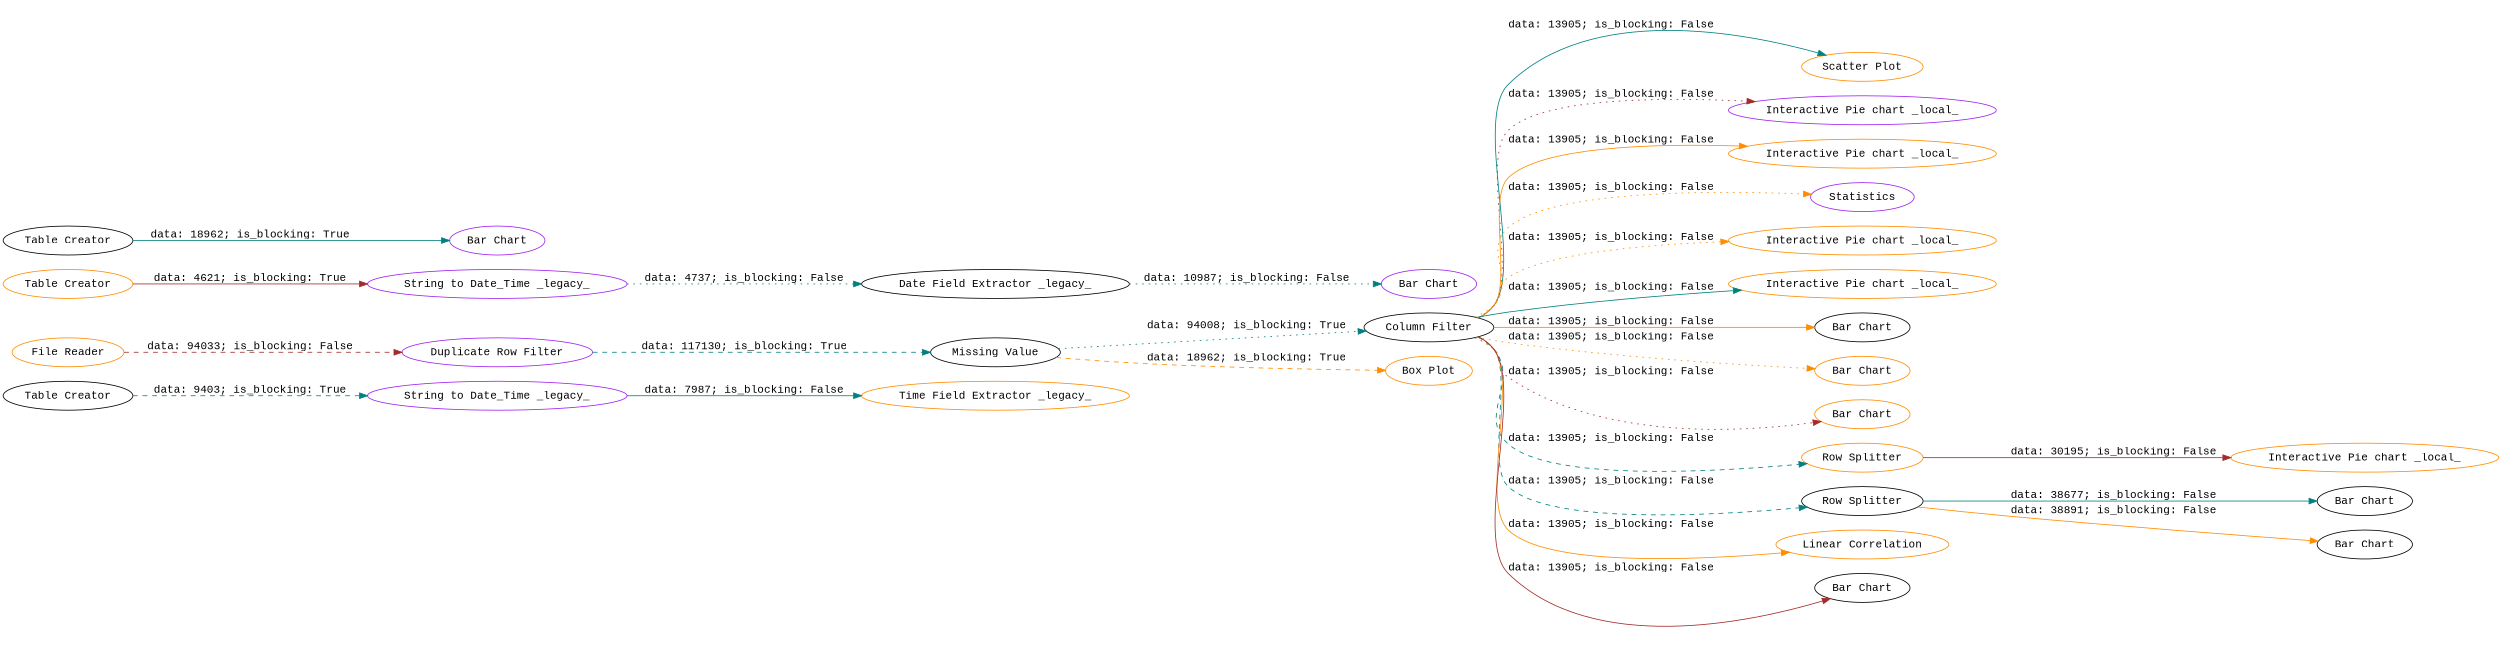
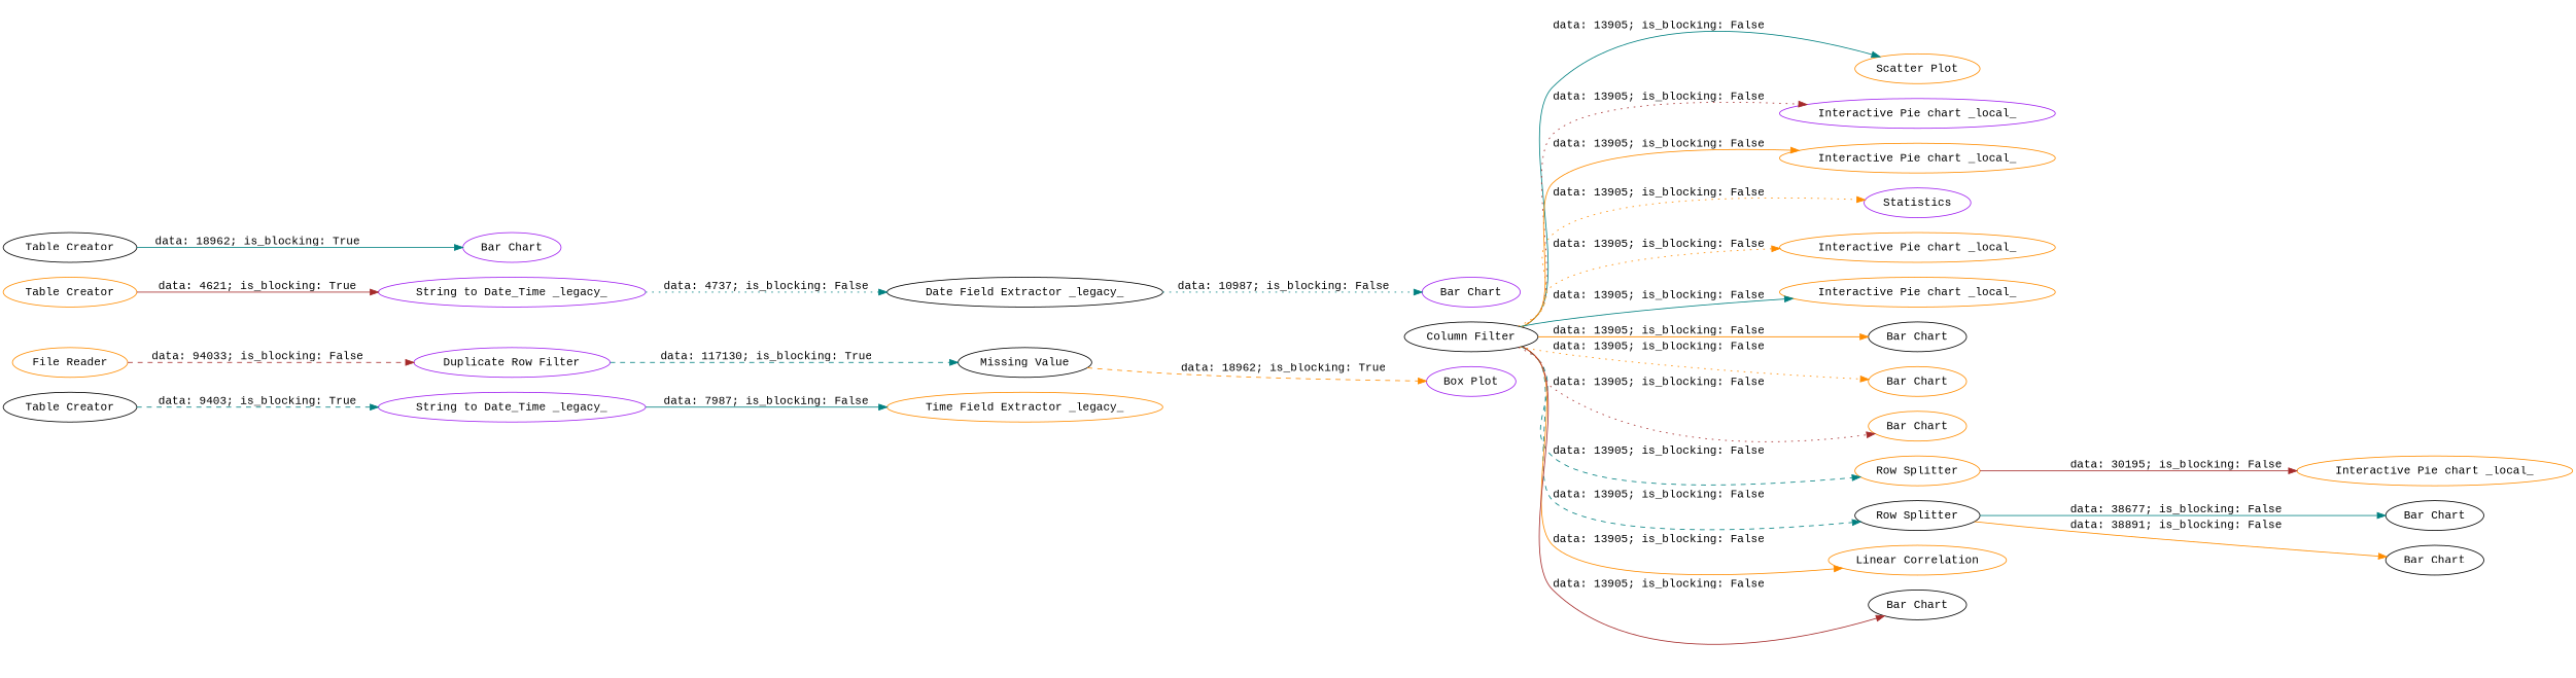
  digraph {
    fontname="Liberation Mono"
    rankdir=LR
    node [color=darkorange fontname="Liberation Mono"]
    edge [color=teal fontname="Liberation Mono" style=solid]
    n1 [color=black label="Table Creator"]
    n2 [color=purple label="String to Date_Time _legacy_"]
    n3 [label="Time Field Extractor _legacy_"]
    n4 [label="Scatter Plot"]
    n5 [color=black label="Bar Chart"]
    n6 [label="Interactive Pie chart _local_"]
    n7 [color=purple label="Interactive Pie chart _local_"]
    n8 [label="Interactive Pie chart _local_"]
    n9 [color=purple label="Duplicate Row Filter"]
    n10 [color=black label="Missing Value"]
    n11 [color=black label="Column Filter"]
-   n12 [label="Box Plot"]
+   n12 [color=purple label="Box Plot"]
    n13 [color=purple label=Statistics]
    n14 [label="Interactive Pie chart _local_"]
    n15 [label="Interactive Pie chart _local_"]
    n16 [color=black label="Bar Chart"]
    n17 [label="Bar Chart"]
    n18 [label="Bar Chart"]
    n19 [label="Row Splitter"]
    n20 [color=black label="Row Splitter"]
    n21 [label="Linear Correlation"]
    n22 [color=black label="Bar Chart"]
    n23 [label="File Reader"]
    n24 [color=black label="Date Field Extractor _legacy_"]
    n25 [color=purple label="Bar Chart"]
    n26 [color=black label="Bar Chart"]
    n27 [color=purple label="Bar Chart"]
    n28 [color=purple label="String to Date_Time _legacy_"]
    n29 [label="Table Creator"]
    n30 [color=black label="Table Creator"]
    n1 -> n2 [label="data: 9403; is_blocking: True" style=dashed]
    n2 -> n3 [label="data: 7987; is_blocking: False"]
    n9 -> n10 [label="data: 117130; is_blocking: True" style=dashed]
-   n10 -> n11 [label="data: 94008; is_blocking: True" style=dotted]
    n10 -> n12 [color=darkorange label="data: 18962; is_blocking: True" style=dashed]
    n11 -> n4 [label="data: 13905; is_blocking: False"]
    n11 -> n7 [color=brown label="data: 13905; is_blocking: False" style=dotted]
    n11 -> n8 [color=darkorange label="data: 13905; is_blocking: False"]
    n11 -> n13 [color=darkorange label="data: 13905; is_blocking: False" style=dotted]
    n11 -> n14 [color=darkorange label="data: 13905; is_blocking: False" style=dotted]
    n11 -> n15 [label="data: 13905; is_blocking: False"]
    n11 -> n16 [color=darkorange label="data: 13905; is_blocking: False"]
    n11 -> n17 [color=darkorange label="data: 13905; is_blocking: False" style=dotted]
    n11 -> n18 [color=brown label="data: 13905; is_blocking: False" style=dotted]
    n11 -> n19 [label="data: 13905; is_blocking: False" style=dashed]
    n11 -> n20 [label="data: 13905; is_blocking: False" style=dashed]
    n11 -> n21 [color=darkorange label="data: 13905; is_blocking: False"]
    n11 -> n22 [color=brown label="data: 13905; is_blocking: False"]
    n19 -> n6 [color=brown label="data: 30195; is_blocking: False"]
    n20 -> n5 [label="data: 38677; is_blocking: False"]
    n20 -> n26 [color=darkorange label="data: 38891; is_blocking: False"]
    n23 -> n9 [color=brown label="data: 94033; is_blocking: False" style=dashed]
    n24 -> n25 [label="data: 10987; is_blocking: False" style=dotted]
    n28 -> n24 [label="data: 4737; is_blocking: False" style=dotted]
    n29 -> n28 [color=brown label="data: 4621; is_blocking: True"]
    n30 -> n27 [label="data: 18962; is_blocking: True"]
  }
